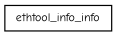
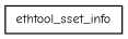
  digraph {
    rankdir=TB
    fontname="Comic Neue"
-   n1 [color=black fillcolor=white fontname="Comic Neue" fontsize=10 height=0.2 label=ethtool_info_info shape=record style=filled width=0.4]
+   n1 [color=black fillcolor=white fontname="Comic Neue" fontsize=10 height=0.2 label=ethtool_sset_info shape=record style=filled width=0.4]
  }
